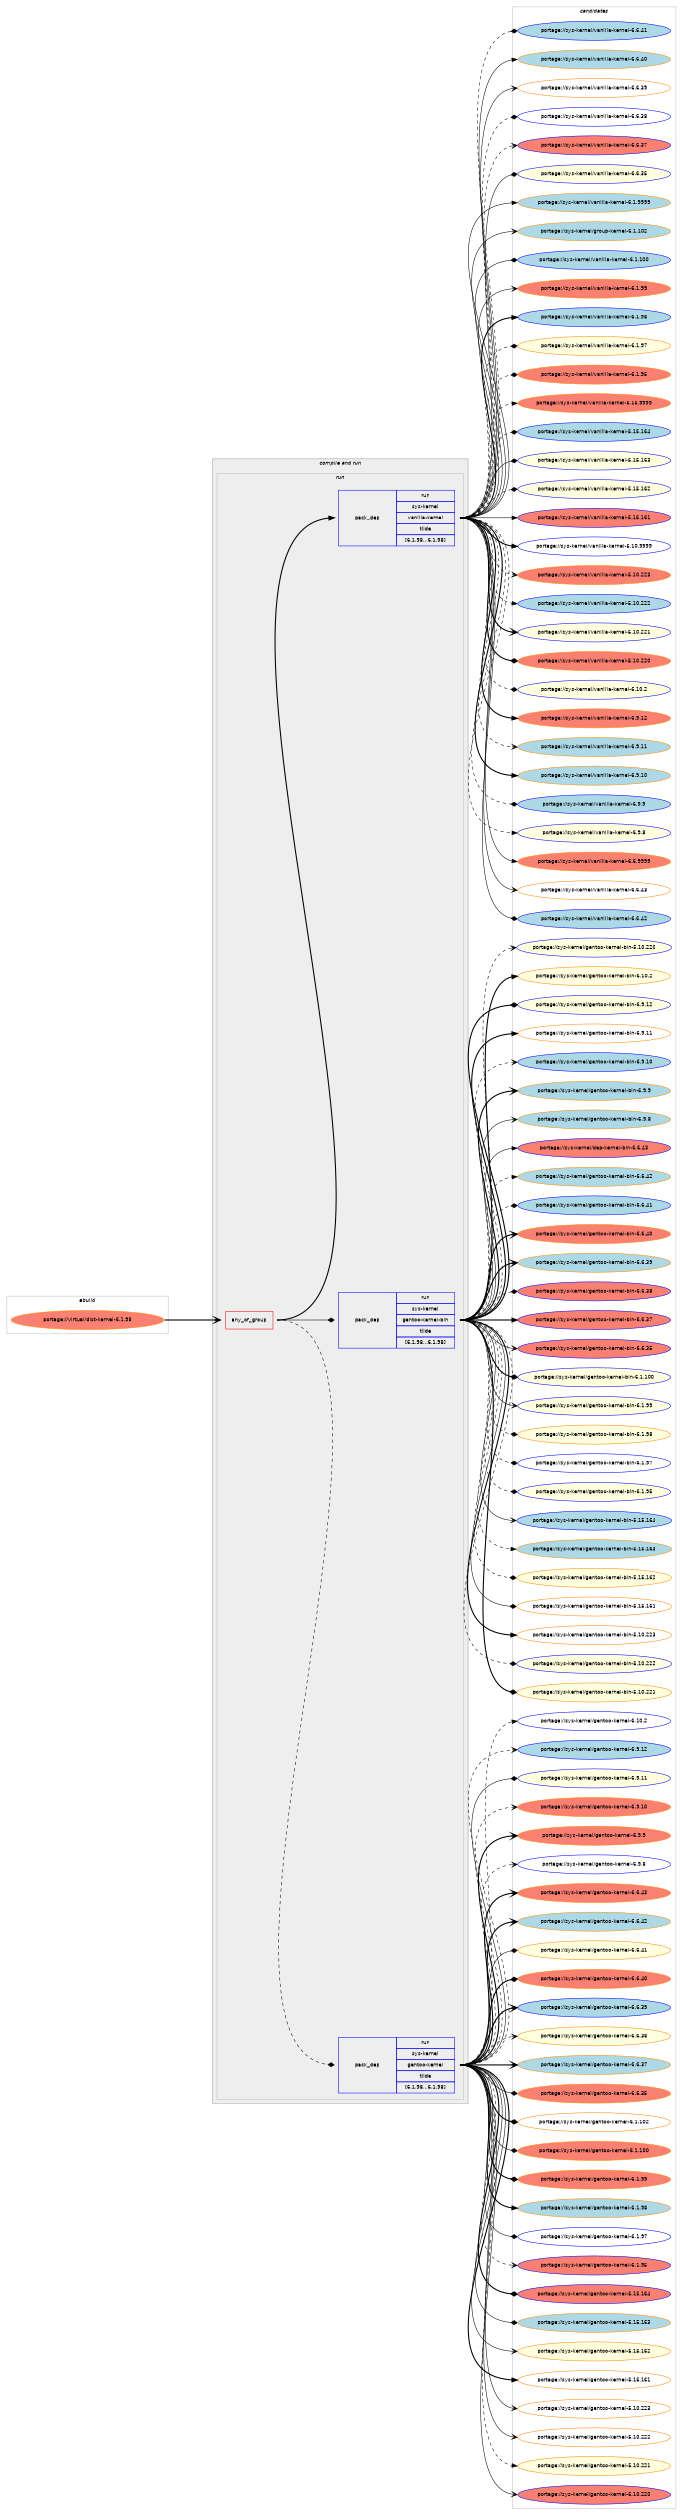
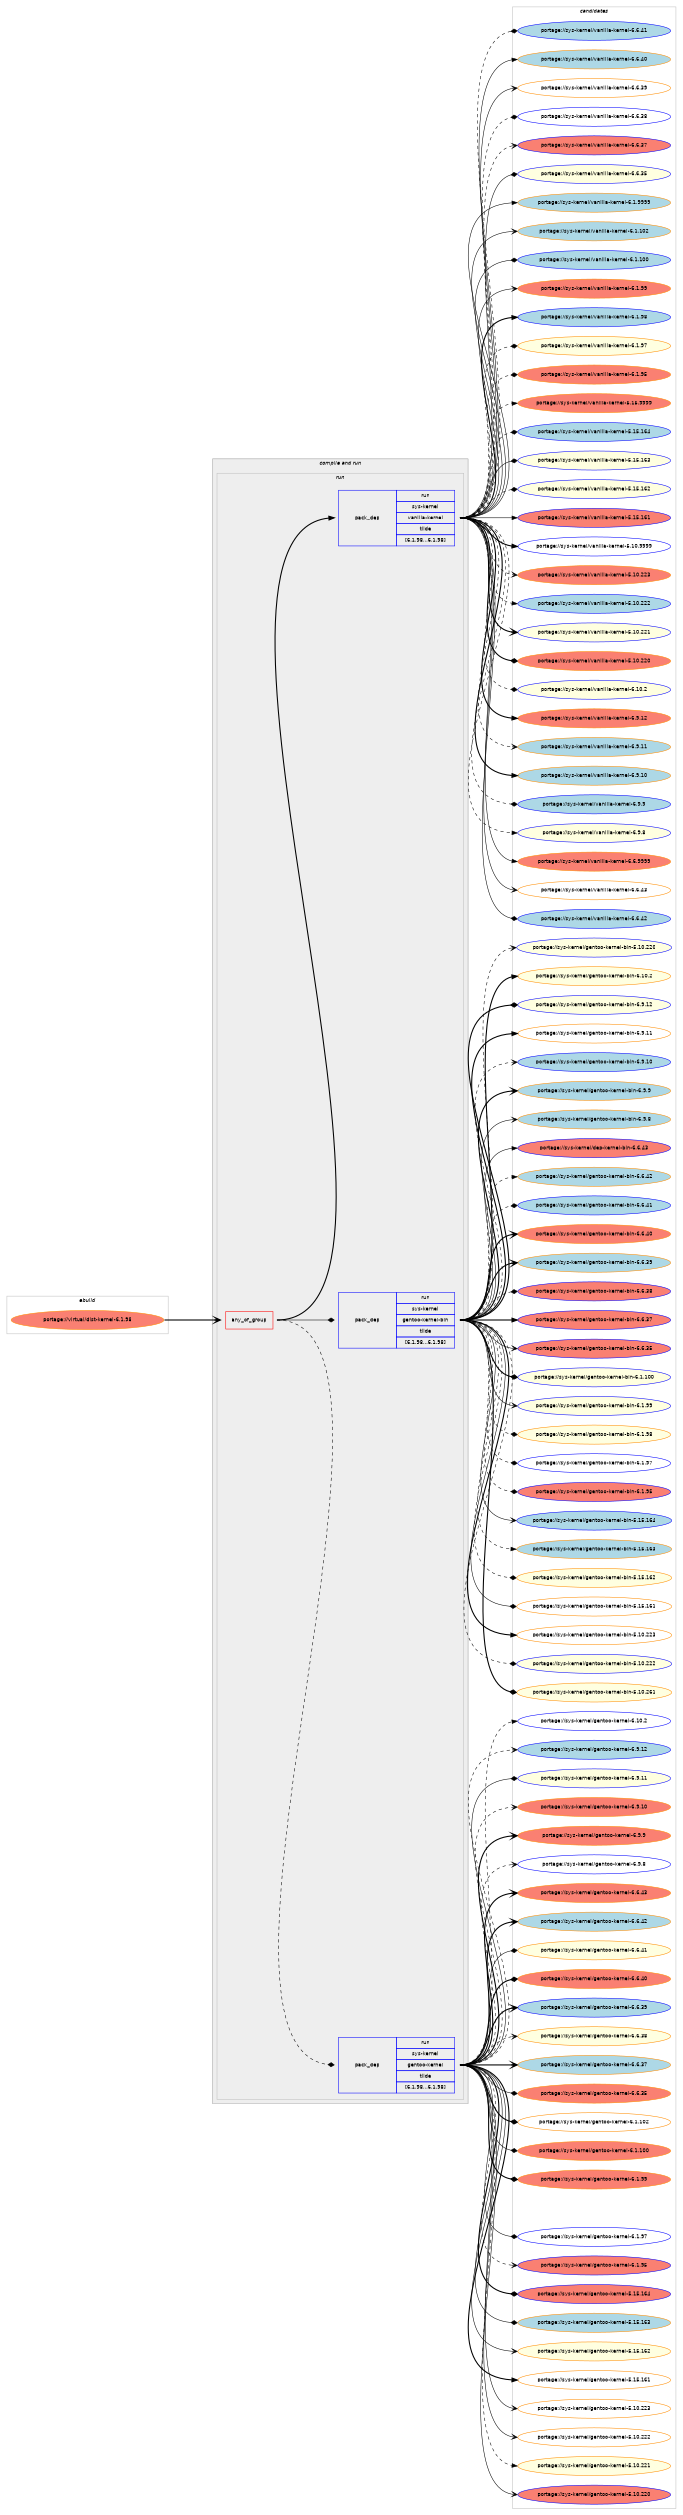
  digraph {
    compound=true
    concentrate=true
    fontname="DejaVu Sans"
    fontsize=10
    newrank=true
    rankdir=LR
    ranksep=1.5
    node [color=darkorange fillcolor=lightblue fontname="DejaVu Sans" fontsize=10 style=filled]
    edge [arrowhead=diamond fontname="DejaVu Sans" headport=w style=dashed tailport=e weight=100]
    n1 [fillcolor=salmon label="portage://virtual/dist-kernel-6.1.98" width=4]
    n2 [color=blue label=<<TABLE BORDER="0" CELLBORDER="1" CELLSPACING="0" CELLPADDING="4" WIDTH="220"><TR><TD ROWSPAN="6" CELLPADDING="30">pack_dep</TD></TR><TR><TD WIDTH="110">run</TD></TR><TR><TD>sys-kernel</TD></TR><TR><TD>gentoo-kernel</TD></TR><TR><TD>tilde</TD></TR><TR><TD>[6.1.98,,,6.1.98]</TD></TR></TABLE>> shape=none fillcolor="" style=""]
    n3 [color=blue label=<<TABLE BORDER="0" CELLBORDER="1" CELLSPACING="0" CELLPADDING="4" WIDTH="220"><TR><TD ROWSPAN="6" CELLPADDING="30">pack_dep</TD></TR><TR><TD WIDTH="110">run</TD></TR><TR><TD>sys-kernel</TD></TR><TR><TD>gentoo-kernel-bin</TD></TR><TR><TD>tilde</TD></TR><TR><TD>[6.1.98,,,6.1.98]</TD></TR></TABLE>> shape=none fillcolor="" style=""]
    n4 [color=blue label=<<TABLE BORDER="0" CELLBORDER="1" CELLSPACING="0" CELLPADDING="4" WIDTH="220"><TR><TD ROWSPAN="6" CELLPADDING="30">pack_dep</TD></TR><TR><TD WIDTH="110">run</TD></TR><TR><TD>sys-kernel</TD></TR><TR><TD>vanilla-kernel</TD></TR><TR><TD>tilde</TD></TR><TR><TD>[6.1.98,,,6.1.98]</TD></TR></TABLE>> shape=none fillcolor="" style=""]
    n5 [color=red label=<<TABLE BORDER="0" CELLBORDER="1" CELLSPACING="0" CELLPADDING="4"><TR><TD CELLPADDING="10">any_of_group</TD></TR></TABLE>> shape=none fillcolor="" style=""]
    n6 [color=blue fillcolor=white label="portage://sys-kernel/gentoo-kernel-6.10.2" width=4]
    n7 [color=blue label="portage://sys-kernel/gentoo-kernel-6.9.12" width=4]
    n8 [color=blue fillcolor=lightyellow label="portage://sys-kernel/gentoo-kernel-6.9.11" width=4]
    n9 [fillcolor=salmon label="portage://sys-kernel/gentoo-kernel-6.9.10" width=4]
    n10 [fillcolor=salmon label="portage://sys-kernel/gentoo-kernel-6.9.9" width=4]
    n11 [color=blue fillcolor=white label="portage://sys-kernel/gentoo-kernel-6.9.8" width=4]
    n12 [fillcolor=salmon label="portage://sys-kernel/gentoo-kernel-6.6.43" width=4]
    n13 [label="portage://sys-kernel/gentoo-kernel-6.6.42" width=4]
    n14 [fillcolor=lightyellow label="portage://sys-kernel/gentoo-kernel-6.6.41" width=4]
    n15 [fillcolor=salmon label="portage://sys-kernel/gentoo-kernel-6.6.40" width=4]
    n16 [color=blue label="portage://sys-kernel/gentoo-kernel-6.6.39" width=4]
    n17 [fillcolor=lightyellow label="portage://sys-kernel/gentoo-kernel-6.6.38" width=4]
    n18 [label="portage://sys-kernel/gentoo-kernel-6.6.37" width=4]
    n19 [fillcolor=salmon label="portage://sys-kernel/gentoo-kernel-6.6.35" width=4]
    n20 [fillcolor=white label="portage://sys-kernel/gentoo-kernel-6.1.102" width=4]
    n21 [fillcolor=salmon label="portage://sys-kernel/gentoo-kernel-6.1.100" width=4]
    n22 [fillcolor=salmon label="portage://sys-kernel/gentoo-kernel-6.1.99" width=4]
-   n23 [label="portage://sys-kernel/gentoo-kernel-6.1.98" width=4]
    n24 [color=blue fillcolor=white label="portage://sys-kernel/gentoo-kernel-6.1.97" width=4]
    n25 [color=blue fillcolor=salmon label="portage://sys-kernel/gentoo-kernel-6.1.95" width=4]
    n26 [color=blue fillcolor=salmon label="portage://sys-kernel/gentoo-kernel-5.15.164" width=4]
    n27 [label="portage://sys-kernel/gentoo-kernel-5.15.163" width=4]
    n28 [fillcolor=lightyellow label="portage://sys-kernel/gentoo-kernel-5.15.162" width=4]
    n29 [fillcolor=white label="portage://sys-kernel/gentoo-kernel-5.15.161" width=4]
    n30 [fillcolor=white label="portage://sys-kernel/gentoo-kernel-5.10.223" width=4]
    n31 [fillcolor=white label="portage://sys-kernel/gentoo-kernel-5.10.222" width=4]
    n32 [fillcolor=lightyellow label="portage://sys-kernel/gentoo-kernel-5.10.221" width=4]
    n33 [color=blue fillcolor=salmon label="portage://sys-kernel/gentoo-kernel-5.10.220" width=4]
    n34 [fillcolor=lightyellow label="portage://sys-kernel/gentoo-kernel-bin-6.10.2" width=4]
    n35 [color=blue fillcolor=lightyellow label="portage://sys-kernel/gentoo-kernel-bin-6.9.12" width=4]
    n36 [fillcolor=white label="portage://sys-kernel/gentoo-kernel-bin-6.9.11" width=4]
    n37 [color=blue label="portage://sys-kernel/gentoo-kernel-bin-6.9.10" width=4]
    n38 [label="portage://sys-kernel/gentoo-kernel-bin-6.9.9" width=4]
    n39 [label="portage://sys-kernel/gentoo-kernel-bin-6.9.8" width=4]
    n40 [color=blue fillcolor=salmon label="portage://sys-kernel/dep-kernel-bin-6.6.43" width=4]
    n41 [label="portage://sys-kernel/gentoo-kernel-bin-6.6.42" width=4]
    n42 [color=blue label="portage://sys-kernel/gentoo-kernel-bin-6.6.41" width=4]
    n43 [fillcolor=salmon label="portage://sys-kernel/gentoo-kernel-bin-6.6.40" width=4]
    n44 [label="portage://sys-kernel/gentoo-kernel-bin-6.6.39" width=4]
    n45 [color=blue fillcolor=salmon label="portage://sys-kernel/gentoo-kernel-bin-6.6.38" width=4]
    n46 [color=blue fillcolor=salmon label="portage://sys-kernel/gentoo-kernel-bin-6.6.37" width=4]
    n47 [color=blue fillcolor=salmon label="portage://sys-kernel/gentoo-kernel-bin-6.6.35" width=4]
    n48 [color=blue fillcolor=lightyellow label="portage://sys-kernel/gentoo-kernel-bin-6.1.100" width=4]
    n49 [color=blue fillcolor=lightyellow label="portage://sys-kernel/gentoo-kernel-bin-6.1.99" width=4]
    n50 [fillcolor=lightyellow label="portage://sys-kernel/gentoo-kernel-bin-6.1.98" width=4]
    n51 [color=blue fillcolor=white label="portage://sys-kernel/gentoo-kernel-bin-6.1.97" width=4]
-   n52 [color=blue fillcolor=lightyellow label="portage://sys-kernel/gentoo-kernel-bin-6.1.95" width=4]
+   n52 [color=blue fillcolor=salmon label="portage://sys-kernel/gentoo-kernel-bin-6.1.95" width=4]
    n53 [color=blue label="portage://sys-kernel/gentoo-kernel-bin-5.15.164" width=4]
    n54 [label="portage://sys-kernel/gentoo-kernel-bin-5.15.163" width=4]
    n55 [fillcolor=lightyellow label="portage://sys-kernel/gentoo-kernel-bin-5.15.162" width=4]
    n56 [fillcolor=white label="portage://sys-kernel/gentoo-kernel-bin-5.15.161" width=4]
    n57 [fillcolor=white label="portage://sys-kernel/gentoo-kernel-bin-5.10.223" width=4]
    n58 [color=blue fillcolor=lightyellow label="portage://sys-kernel/gentoo-kernel-bin-5.10.222" width=4]
-   n59 [fillcolor=lightyellow label="portage://sys-kernel/gentoo-kernel-bin-5.10.221" width=4]
+   n59 [fillcolor=lightyellow label="portage://sys-kernel/gentoo-kernel-bin-5.10.261" width=4]
    n60 [color=blue fillcolor=lightyellow label="portage://sys-kernel/gentoo-kernel-bin-5.10.220" width=4]
    n61 [color=blue fillcolor=lightyellow label="portage://sys-kernel/vanilla-kernel-6.10.2" width=4]
    n62 [fillcolor=salmon label="portage://sys-kernel/vanilla-kernel-6.9.12" width=4]
    n63 [label="portage://sys-kernel/vanilla-kernel-6.9.11" width=4]
    n64 [label="portage://sys-kernel/vanilla-kernel-6.9.10" width=4]
    n65 [color=blue label="portage://sys-kernel/vanilla-kernel-6.9.9" width=4]
    n66 [color=blue fillcolor=lightyellow label="portage://sys-kernel/vanilla-kernel-6.9.8" width=4]
    n67 [fillcolor=salmon label="portage://sys-kernel/vanilla-kernel-6.6.9999" width=4]
    n68 [fillcolor=white label="portage://sys-kernel/vanilla-kernel-6.6.43" width=4]
    n69 [color=blue label="portage://sys-kernel/vanilla-kernel-6.6.42" width=4]
    n70 [color=blue label="portage://sys-kernel/vanilla-kernel-6.6.41" width=4]
    n71 [label="portage://sys-kernel/vanilla-kernel-6.6.40" width=4]
    n72 [fillcolor=white label="portage://sys-kernel/vanilla-kernel-6.6.39" width=4]
    n73 [color=blue fillcolor=white label="portage://sys-kernel/vanilla-kernel-6.6.38" width=4]
    n74 [color=blue fillcolor=salmon label="portage://sys-kernel/vanilla-kernel-6.6.37" width=4]
    n75 [color=blue fillcolor=lightyellow label="portage://sys-kernel/vanilla-kernel-6.6.35" width=4]
    n76 [label="portage://sys-kernel/vanilla-kernel-6.1.9999" width=4]
-   n77 [label="portage://sys-kernel/group-kernel-6.1.102" width=4]
+   n77 [label="portage://sys-kernel/vanilla-kernel-6.1.102" width=4]
    n78 [color=blue label="portage://sys-kernel/vanilla-kernel-6.1.100" width=4]
    n79 [fillcolor=salmon label="portage://sys-kernel/vanilla-kernel-6.1.99" width=4]
    n80 [color=blue label="portage://sys-kernel/vanilla-kernel-6.1.98" width=4]
    n81 [fillcolor=lightyellow label="portage://sys-kernel/vanilla-kernel-6.1.97" width=4]
    n82 [fillcolor=salmon label="portage://sys-kernel/vanilla-kernel-6.1.95" width=4]
    n83 [fillcolor=salmon label="portage://sys-kernel/vanilla-kernel-5.15.9999" width=4]
    n84 [color=blue label="portage://sys-kernel/vanilla-kernel-5.15.164" width=4]
    n85 [color=blue fillcolor=lightyellow label="portage://sys-kernel/vanilla-kernel-5.15.163" width=4]
    n86 [color=blue fillcolor=lightyellow label="portage://sys-kernel/vanilla-kernel-5.15.162" width=4]
    n87 [color=blue fillcolor=salmon label="portage://sys-kernel/vanilla-kernel-5.15.161" width=4]
    n88 [color=blue fillcolor=white label="portage://sys-kernel/vanilla-kernel-5.10.9999" width=4]
    n89 [fillcolor=salmon label="portage://sys-kernel/vanilla-kernel-5.10.223" width=4]
    n90 [color=blue label="portage://sys-kernel/vanilla-kernel-5.10.222" width=4]
    n91 [color=blue fillcolor=lightyellow label="portage://sys-kernel/vanilla-kernel-5.10.221" width=4]
    n92 [fillcolor=salmon label="portage://sys-kernel/vanilla-kernel-5.10.220" width=4]
    subgraph cluster_1 {
      color=gray
      label=<<i>ebuild</i>>
      n1
    }
    subgraph cluster_2 {
      color=gray
      label=<<i>dependencies</i>>
      subgraph cluster_3 {
        color=gray
        fillcolor="#eeeeee"
        label=<<i>compile</i>>
        style=filled
      }
      subgraph cluster_4 {
        color=gray
        fillcolor="#eeeeee"
        label=<<i>compile and run</i>>
        style=filled
      }
      subgraph cluster_5 {
        color=gray
        fillcolor="#eeeeee"
        label=<<i>run</i>>
        style=filled
        subgraph sub_6 {
          color=gray
          fillcolor="#eeeeee"
          label=<<i>run</i>>
          style=filled
          n5
          subgraph sub_7 {
            color=gray
            fillcolor="#eeeeee"
            label=<<i>run</i>>
            style=filled
            n2
          }
          subgraph sub_8 {
            color=gray
            fillcolor="#eeeeee"
            label=<<i>run</i>>
            style=filled
            n3
          }
          subgraph sub_9 {
            color=gray
            fillcolor="#eeeeee"
            label=<<i>run</i>>
            style=filled
            n4
          }
        }
      }
    }
    subgraph cluster_10 {
      color=gray
      label=<<i>candidates</i>>
      rank=same
      subgraph sub_11 {
        color=black
        label=<<i>candidates</i>>
        nodesep=1
        rank=same
        n6
        n7
        n8
        n9
        n10
        n11
        n12
        n13
        n14
        n15
        n16
        n17
        n18
        n19
        n20
        n21
        n22
-       n23
        n24
        n25
        n26
        n27
        n28
        n29
        n30
        n31
        n32
        n33
      }
      subgraph sub_12 {
        color=black
        label=<<i>candidates</i>>
        nodesep=1
        rank=same
        n34
        n35
        n36
        n37
        n38
        n39
        n40
        n41
        n42
        n43
        n44
        n45
        n46
        n47
        n48
        n49
        n50
        n51
        n52
        n53
        n54
        n55
        n56
        n57
        n58
        n59
        n60
      }
      subgraph sub_13 {
        color=black
        label=<<i>candidates</i>>
        nodesep=1
        rank=same
        n61
        n62
        n63
        n64
        n65
        n66
        n67
        n68
        n69
        n70
        n71
        n72
        n73
        n74
        n75
        n76
        n77
        n78
        n79
        n80
        n81
        n82
        n83
        n84
        n85
        n86
        n87
        n88
        n89
        n90
        n91
        n92
      }
    }
    n1 -> n5 [arrowhead=vee style=bold weight=20]
    n2 -> n6 [arrowhead=normal]
    n2 -> n7 [arrowhead=vee]
    n2 -> n8 [style=solid]
    n2 -> n9 [arrowhead=vee]
    n2 -> n10 [arrowhead=vee style=bold]
    n2 -> n11 [arrowhead=vee]
    n2 -> n12 [arrowhead=vee style=bold]
    n2 -> n13 [arrowhead=vee style=bold]
    n2 -> n14 [style=solid]
    n2 -> n15 [style=bold]
    n2 -> n16 [arrowhead=vee style=bold]
    n2 -> n17 [arrowhead=vee]
    n2 -> n18 [arrowhead=vee style=bold]
    n2 -> n19 [style=solid]
    n2 -> n20 [style=bold]
    n2 -> n21 [style=solid]
    n2 -> n22 [style=bold]
-   n2 -> n23 [arrowhead=normal style=bold]
    n2 -> n24 [style=solid]
    n2 -> n25 [arrowhead=vee]
    n2 -> n26 [style=bold]
    n2 -> n27 [style=solid]
    n2 -> n28 [arrowhead=vee style=solid]
    n2 -> n29 [arrowhead=normal style=bold]
    n2 -> n30 [arrowhead=vee style=solid]
    n2 -> n31 [arrowhead=vee style=solid]
    n2 -> n32 [arrowhead=normal]
    n2 -> n33 [arrowhead=vee style=solid]
    n3 -> n34 [arrowhead=normal style=bold]
    n3 -> n35 [style=bold]
    n3 -> n36 [arrowhead=normal style=bold]
    n3 -> n37 [arrowhead=vee]
    n3 -> n38 [arrowhead=vee style=bold]
    n3 -> n39 [arrowhead=vee style=solid]
    n3 -> n40 [arrowhead=normal style=solid]
    n3 -> n41 [arrowhead=normal]
    n3 -> n42
    n3 -> n43 [arrowhead=vee style=bold]
    n3 -> n44 [arrowhead=vee style=bold]
    n3 -> n45
    n3 -> n46 [arrowhead=normal style=bold]
    n3 -> n47 [arrowhead=vee style=solid]
    n3 -> n48 [style=bold]
    n3 -> n49 [arrowhead=vee style=solid]
    n3 -> n50
    n3 -> n51
    n3 -> n52
    n3 -> n53 [arrowhead=vee style=solid]
    n3 -> n54 [arrowhead=normal]
    n3 -> n55
    n3 -> n56 [style=solid]
    n3 -> n57 [arrowhead=normal style=bold]
    n3 -> n58
    n3 -> n59 [style=bold]
    n3 -> n60 [arrowhead=vee]
    n4 -> n61
    n4 -> n62 [arrowhead=normal style=bold]
    n4 -> n63 [arrowhead=vee]
    n4 -> n64 [arrowhead=normal style=bold]
    n4 -> n65
    n4 -> n66 [arrowhead=normal]
    n4 -> n67 [arrowhead=normal style=solid]
    n4 -> n68 [arrowhead=vee style=solid]
    n4 -> n69 [style=solid]
    n4 -> n70
    n4 -> n71 [arrowhead=normal style=solid]
    n4 -> n72 [arrowhead=vee style=solid]
    n4 -> n73
    n4 -> n74 [arrowhead=vee]
    n4 -> n75 [style=solid]
    n4 -> n76 [arrowhead=normal style=solid]
    n4 -> n77 [arrowhead=vee style=solid]
    n4 -> n78 [style=solid]
    n4 -> n79 [arrowhead=vee style=solid]
    n4 -> n80 [arrowhead=normal style=bold]
    n4 -> n81
    n4 -> n82
    n4 -> n83 [arrowhead=normal]
    n4 -> n84
    n4 -> n85 [style=solid]
    n4 -> n86
    n4 -> n87 [arrowhead=normal style=solid]
    n4 -> n88 [arrowhead=normal style=bold]
    n4 -> n89 [arrowhead=vee]
    n4 -> n90 [arrowhead=normal]
    n4 -> n91 [arrowhead=vee style=bold]
    n4 -> n92 [style=bold]
    n5 -> n2 [weight=20]
    n5 -> n3 [style=solid weight=20]
    n5 -> n4 [arrowhead=normal style=bold weight=20]
  }
